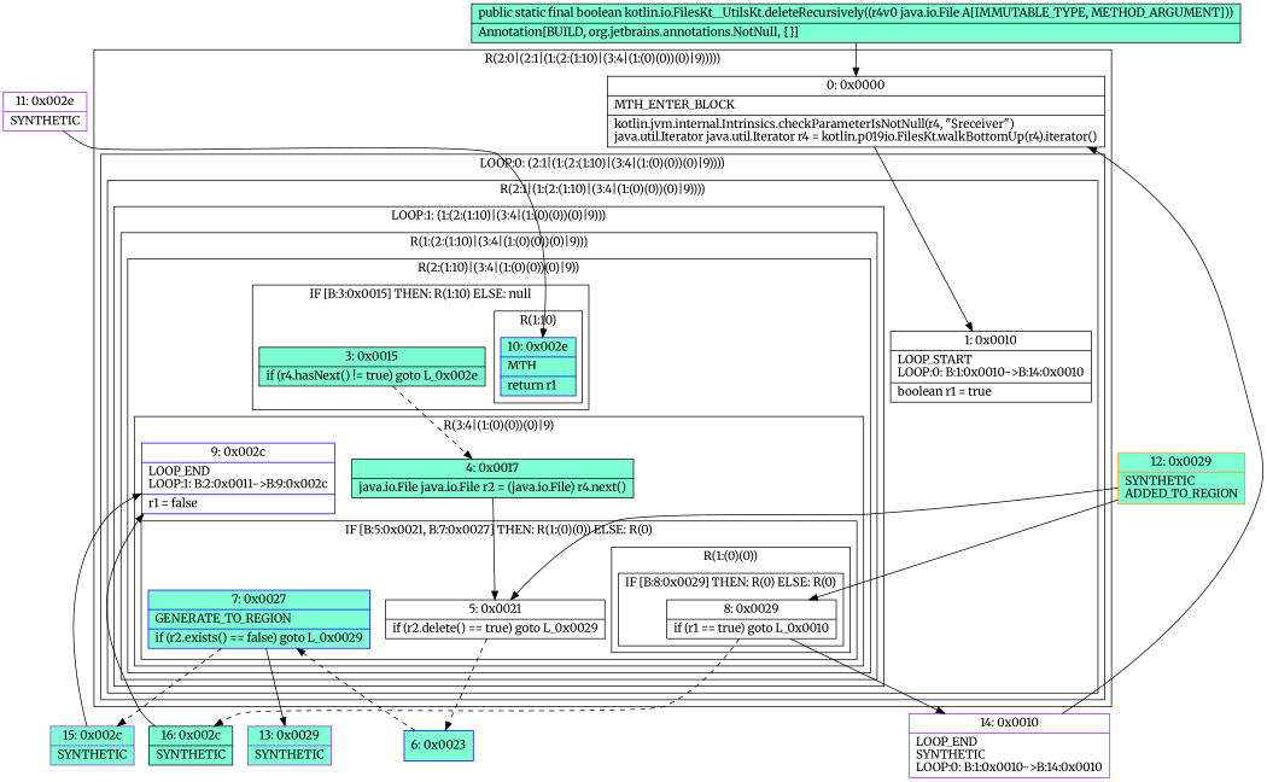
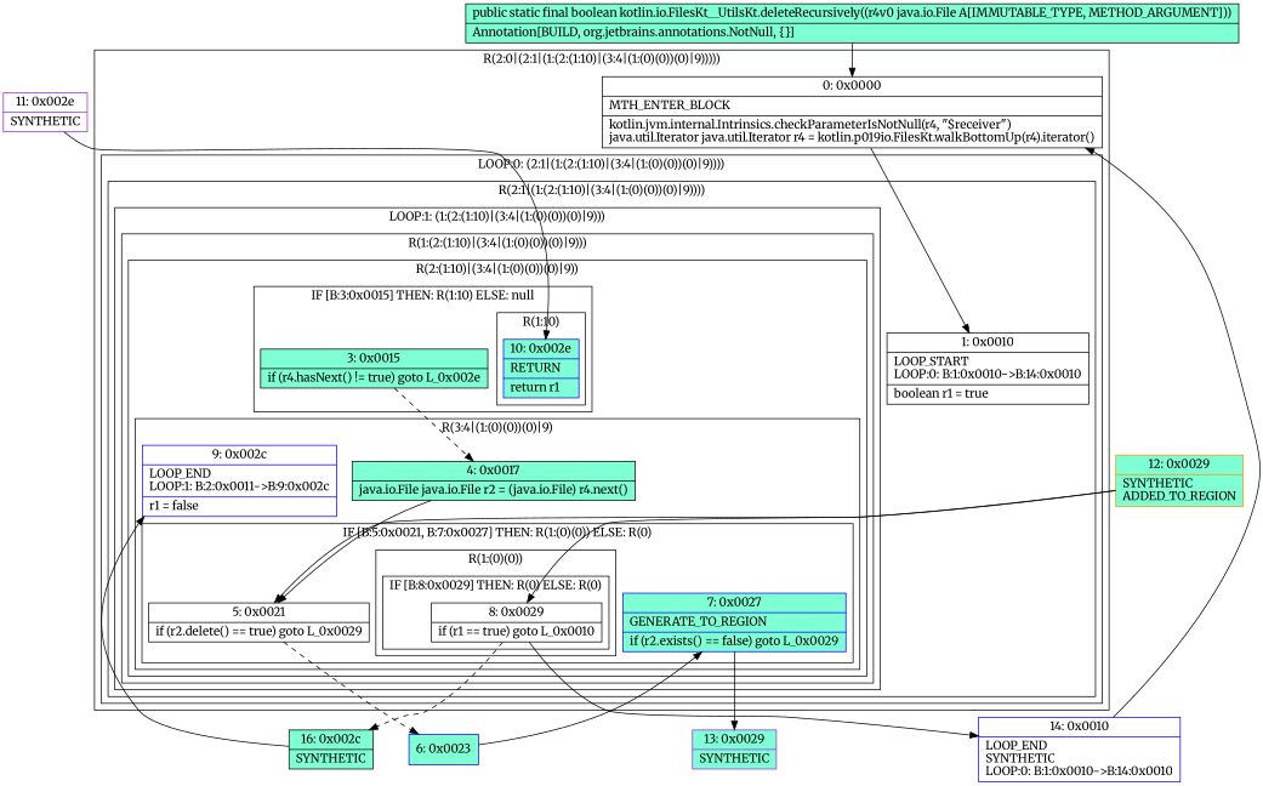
  digraph {
    fontname=Merriweather
    node [color=black fillcolor=aquamarine fontname=Merriweather shape=record style=filled]
    edge [fontname=Merriweather]
-   n1 [color=blue label="{10\:\ 0x002e|MTH\l|return r1\l}"]
+   n1 [color=blue label="{10\:\ 0x002e|RETURN\l|return r1\l}"]
    n2 [label="{3\:\ 0x0015|if (r4.hasNext() != true) goto L_0x002e\l}"]
    n3 [fillcolor=white label="{8\:\ 0x0029|if (r1 == true) goto L_0x0010\l}"]
    n4 [fillcolor=white label="{5\:\ 0x0021|if (r2.delete() == true) goto L_0x0029\l}"]
    n5 [color=blue label="{7\:\ 0x0027|GENERATE_TO_REGION\l|if (r2.exists() == false) goto L_0x0029\l}"]
    n6 [label="{4\:\ 0x0017|java.io.File java.io.File r2 = (java.io.File) r4.next()\l}"]
    n7 [color=blue fillcolor=white label="{9\:\ 0x002c|LOOP_END\lLOOP:1: B:2:0x0011\-\>B:9:0x002c\l|r1 = false\l}"]
    n8 [fillcolor=white label="{1\:\ 0x0010|LOOP_START\lLOOP:0: B:1:0x0010\-\>B:14:0x0010\l|boolean r1 = true\l}"]
    n9 [fillcolor=white label="{0\:\ 0x0000|MTH_ENTER_BLOCK\l|kotlin.jvm.internal.Intrinsics.checkParameterIsNotNull(r4, \"$receiver\")\ljava.util.Iterator java.util.Iterator r4 = kotlin.p019io.FilesKt.walkBottomUp(r4).iterator()\l}"]
-   n10 [color=purple fillcolor=white label="{14\:\ 0x0010|LOOP_END\lSYNTHETIC\lLOOP:0: B:1:0x0010\-\>B:14:0x0010\l}"]
+   n10 [color=blue fillcolor=white label="{14\:\ 0x0010|LOOP_END\lSYNTHETIC\lLOOP:0: B:1:0x0010\-\>B:14:0x0010\l}"]
    n11 [label="{16\:\ 0x002c|SYNTHETIC\l}"]
    n12 [color=blue label="{6\:\ 0x0023}"]
    n13 [color=purple label="{13\:\ 0x0029|SYNTHETIC\l}"]
-   n14 [color=purple label="{15\:\ 0x002c|SYNTHETIC\l}"]
    n15 [color=purple fillcolor=white label="{11\:\ 0x002e|SYNTHETIC\l}"]
    n16 [color=darkorange label="{12\:\ 0x0029|SYNTHETIC\lADDED_TO_REGION\l}"]
    n17 [label="{public static final boolean kotlin.io.FilesKt__UtilsKt.deleteRecursively((r4v0 java.io.File A[IMMUTABLE_TYPE, METHOD_ARGUMENT]))  | Annotation[BUILD, org.jetbrains.annotations.NotNull, \{\}]\l}"]
    subgraph cluster_1 {
      label="R(2:0|(2:1|(1:(2:(1:10)|(3:4|(1:(0)(0))(0)|9)))))"
      n9
      subgraph cluster_2 {
        label="LOOP:0: (2:1|(1:(2:(1:10)|(3:4|(1:(0)(0))(0)|9))))"
        subgraph cluster_3 {
          label="R(2:1|(1:(2:(1:10)|(3:4|(1:(0)(0))(0)|9))))"
          n8
          subgraph cluster_4 {
            label="LOOP:1: (1:(2:(1:10)|(3:4|(1:(0)(0))(0)|9)))"
            subgraph cluster_5 {
              label="R(1:(2:(1:10)|(3:4|(1:(0)(0))(0)|9)))"
              subgraph cluster_6 {
                label="R(2:(1:10)|(3:4|(1:(0)(0))(0)|9))"
                subgraph cluster_7 {
                  label="IF [B:3:0x0015] THEN: R(1:10) ELSE: null"
                  n2
                  subgraph cluster_8 {
                    label="R(1:10)"
                    n1
                  }
                }
                subgraph cluster_9 {
                  label="R(3:4|(1:(0)(0))(0)|9)"
                  n6
                  n7
                  subgraph cluster_10 {
                    label="IF [B:5:0x0021, B:7:0x0027] THEN: R(1:(0)(0)) ELSE: R(0)"
                    n4
                    n5
                    subgraph cluster_11 {
                      label="R(1:(0)(0))"
                      subgraph cluster_12 {
                        label="IF [B:8:0x0029] THEN: R(0) ELSE: R(0)"
                        n3
                        subgraph cluster_13 {
                          label="R(0)"
                        }
                        subgraph cluster_14 {
                          label="R(0)"
                        }
                      }
                    }
                    subgraph cluster_15 {
                      label="R(0)"
                    }
                  }
                }
              }
            }
          }
        }
      }
    }
    n2 -> n6 [style=dashed]
    n3 -> n10
    n3 -> n11 [style=dashed]
    n4 -> n12 [style=dashed]
    n5 -> n13
-   n5 -> n14 [style=dashed]
    n6 -> n4
    n9 -> n8
    n10 -> n9
    n11 -> n7
-   n12 -> n5 [style=dashed]
-   n14 -> n7
+   n12 -> n5
    n15 -> n1
    n16 -> n3
    n16 -> n4
    n17 -> n9
  }
